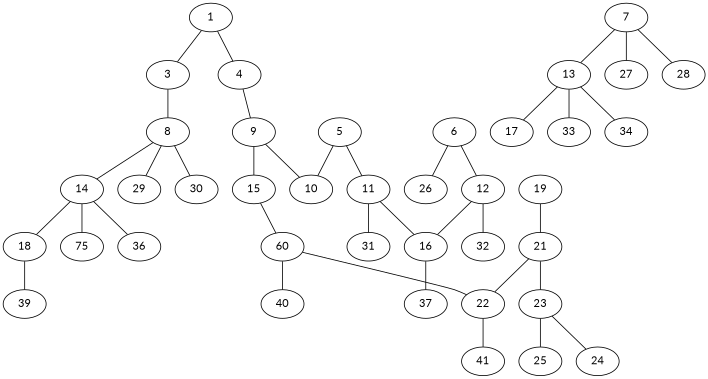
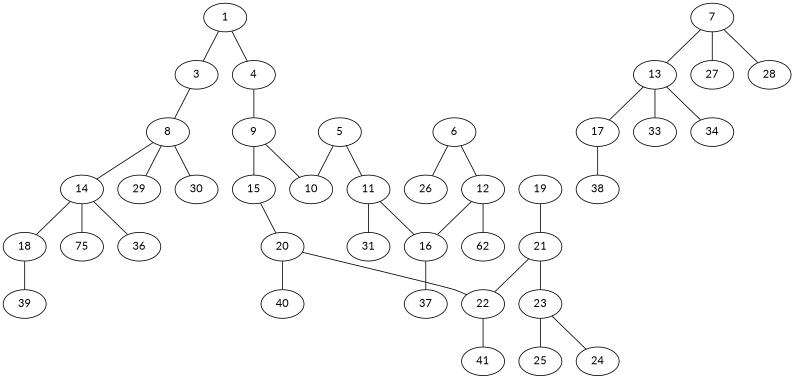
  graph {
    fontname=Lato
    node [chem=H fontname=Lato]
    edge [fontname=Lato valence=1]
    3 [chem=N]
    1 [chem=C]
    4 [chem=N]
    8 [chem=C]
    9 [chem=C]
    10 [chem=N]
    5 [chem=C]
    11 [chem=C]
    6 [chem=C]
    12 [chem=C]
    26
    7 [chem=C]
    13 [chem=C]
    27
    28
    14 [chem=C]
    29
    30
    15 [chem=C]
    16 [chem=C]
    31
-   32
+   32 [label=62]
    17 [chem=O]
    33
    34
    18 [chem=O]
    n27 [label=75]
    36
-   20 [chem=C label=60]
+   20 [chem=C]
    37
+   38
    39
    19 [chem=S]
    21 [chem=C]
    22 [chem=C]
    40
    23 [chem=N]
    41
    24 [chem=O]
    25 [chem=O]
    3 -- 8
    1 -- 3
    1 -- 4 [valence=2]
    4 -- 9
    8 -- 14
    8 -- 29
    8 -- 30
    9 -- 10 [valence=2]
    9 -- 15
    5 -- 10
    5 -- 11
    11 -- 16 [valence=2]
    11 -- 31
    6 -- 12 [valence=2]
    6 -- 26
    12 -- 16
    12 -- 32
    7 -- 13
    7 -- 27
    7 -- 28
    13 -- 17
    13 -- 33
    13 -- 34
    14 -- 18
    14 -- n27
    14 -- 36
    15 -- 20 [valence=2]
    16 -- 37
+   17 -- 38
    18 -- 39
    20 -- 22
    20 -- 40
    19 -- 21
    21 -- 22 [valence=2]
    21 -- 23
    22 -- 41
    23 -- 24 [valence=2]
    23 -- 25
  }
